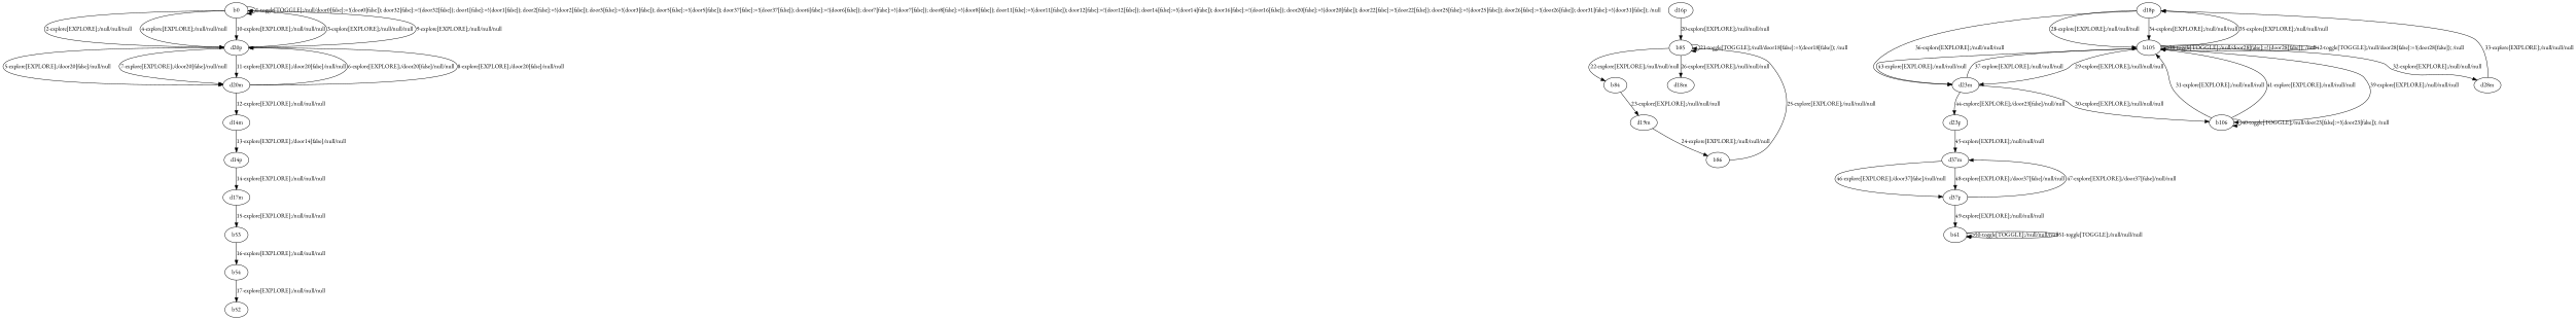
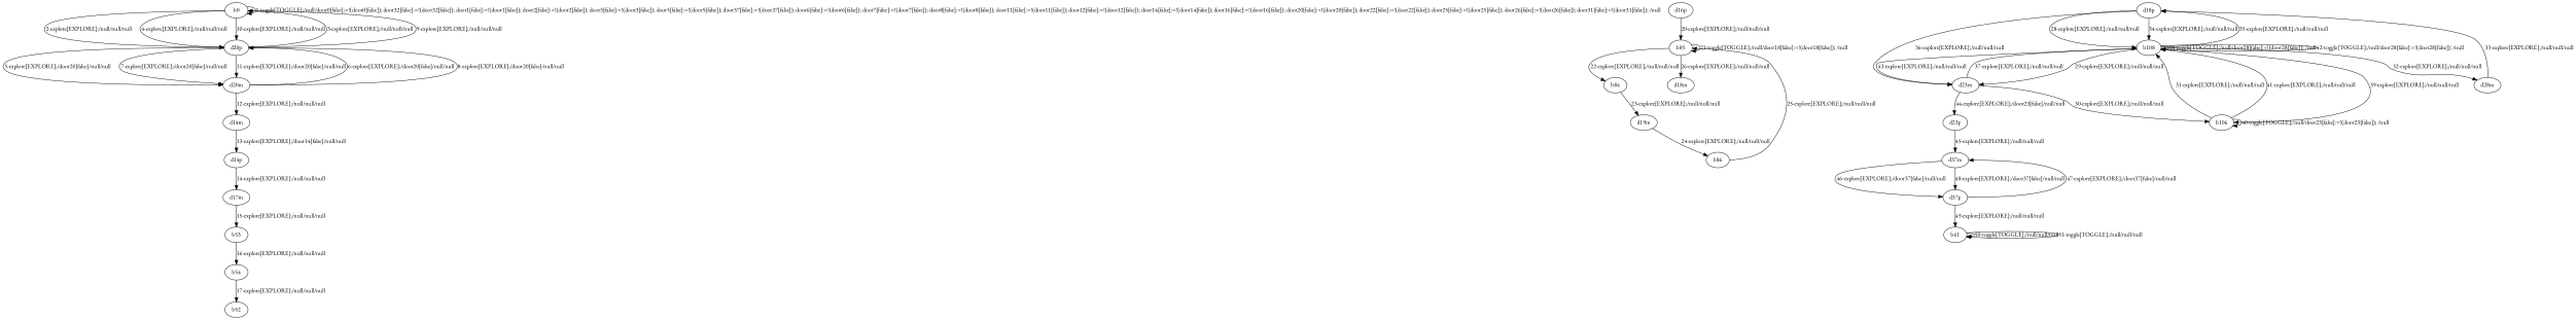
  digraph {
    fontname="EB Garamond"
    node [fontname="EB Garamond"]
    edge [fontname="EB Garamond"]
    b0
    d20p
    d20m
    d14m
    d14p
    d17m
    b53
    b54
    b52
    d16p
    b85
    b84
    d18m
    d19m
    b86
    d18p
-   b105
+   b105 [label=b108]
    d23m
    b106
    d28m
    d23p
    d37m
    d37p
    b61
    b0 -> b0 [label="1-toggle[TOGGLE];/null/door0[false]:=!(door0[false]); door32[false]:=!(door32[false]); door1[false]:=!(door1[false]); door2[false]:=!(door2[false]); door3[false]:=!(door3[false]); door5[false]:=!(door5[false]); door37[false]:=!(door37[false]); door6[false]:=!(door6[false]); door7[false]:=!(door7[false]); door8[false]:=!(door8[false]); door11[false]:=!(door11[false]); door12[false]:=!(door12[false]); door14[false]:=!(door14[false]); door16[false]:=!(door16[false]); door20[false]:=!(door20[false]); door22[false]:=!(door22[false]); door25[false]:=!(door25[false]); door26[false]:=!(door26[false]); door31[false]:=!(door31[false]); /null"]
    b0 -> d20p [label="2-explore[EXPLORE];/null/null/null"]
    b0 -> d20p [label="4-explore[EXPLORE];/null/null/null"]
    b0 -> d20p [label="10-explore[EXPLORE];/null/null/null"]
    d20p -> b0 [label="3-explore[EXPLORE];/null/null/null"]
    d20p -> b0 [label="9-explore[EXPLORE];/null/null/null"]
    d20p -> d20m [label="5-explore[EXPLORE];/door20[false]/null/null"]
    d20p -> d20m [label="7-explore[EXPLORE];/door20[false]/null/null"]
    d20p -> d20m [label="11-explore[EXPLORE];/door20[false]/null/null"]
    d20m -> d20p [label="6-explore[EXPLORE];/door20[false]/null/null"]
    d20m -> d20p [label="8-explore[EXPLORE];/door20[false]/null/null"]
    d20m -> d14m [label="12-explore[EXPLORE];/null/null/null"]
    d14m -> d14p [label="13-explore[EXPLORE];/door14[false]/null/null"]
    d14p -> d17m [label="14-explore[EXPLORE];/null/null/null"]
    d17m -> b53 [label="15-explore[EXPLORE];/null/null/null"]
    b53 -> b54 [label="16-explore[EXPLORE];/null/null/null"]
    b54 -> b52 [label="17-explore[EXPLORE];/null/null/null"]
    d16p -> b85 [label="20-explore[EXPLORE];/null/null/null"]
    b85 -> b85 [label="21-toggle[TOGGLE];/null/door18[false]:=!(door18[false]); /null"]
    b85 -> b84 [label="22-explore[EXPLORE];/null/null/null"]
    b85 -> d18m [label="26-explore[EXPLORE];/null/null/null"]
    b84 -> d19m [label="23-explore[EXPLORE];/null/null/null"]
    d19m -> b86 [label="24-explore[EXPLORE];/null/null/null"]
    b86 -> b85 [label="25-explore[EXPLORE];/null/null/null"]
    d18p -> b105 [label="28-explore[EXPLORE];/null/null/null"]
    d18p -> b105 [label="34-explore[EXPLORE];/null/null/null"]
    d18p -> d23m [label="36-explore[EXPLORE];/null/null/null"]
    b105 -> d18p [label="35-explore[EXPLORE];/null/null/null"]
    b105 -> b105 [label="38-toggle[TOGGLE];/null/door28[false]:=!(door28[false]); /null"]
    b105 -> b105 [label="42-toggle[TOGGLE];/null/door28[false]:=!(door28[false]); /null"]
    b105 -> d23m [label="29-explore[EXPLORE];/null/null/null"]
    b105 -> d23m [label="43-explore[EXPLORE];/null/null/null"]
    b105 -> b106 [label="39-explore[EXPLORE];/null/null/null"]
    b105 -> d28m [label="32-explore[EXPLORE];/null/null/null"]
    d23m -> b105 [label="37-explore[EXPLORE];/null/null/null"]
    d23m -> b106 [label="30-explore[EXPLORE];/null/null/null"]
    d23m -> d23p [label="44-explore[EXPLORE];/door23[false]/null/null"]
    b106 -> b105 [label="31-explore[EXPLORE];/null/null/null"]
    b106 -> b105 [label="41-explore[EXPLORE];/null/null/null"]
    b106 -> b106 [label="40-toggle[TOGGLE];/null/door23[false]:=!(door23[false]); /null"]
    d28m -> d18p [label="33-explore[EXPLORE];/null/null/null"]
    d23p -> d37m [label="45-explore[EXPLORE];/null/null/null"]
    d37m -> d37p [label="46-explore[EXPLORE];/door37[false]/null/null"]
    d37m -> d37p [label="48-explore[EXPLORE];/door37[false]/null/null"]
    d37p -> d37m [label="47-explore[EXPLORE];/door37[false]/null/null"]
    d37p -> b61 [label="49-explore[EXPLORE];/null/null/null"]
    b61 -> b61 [label="50-toggle[TOGGLE];/null/null/null"]
    b61 -> b61 [label="51-toggle[TOGGLE];/null/null/null"]
  }
